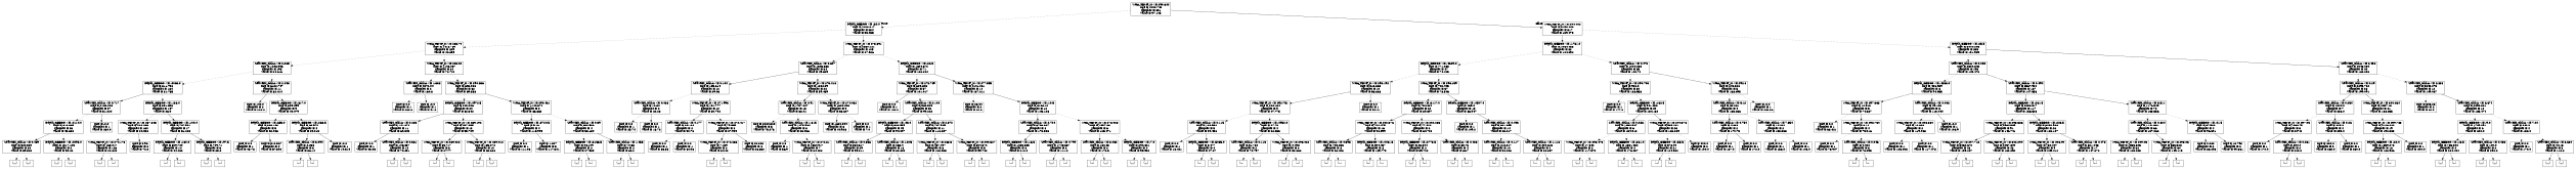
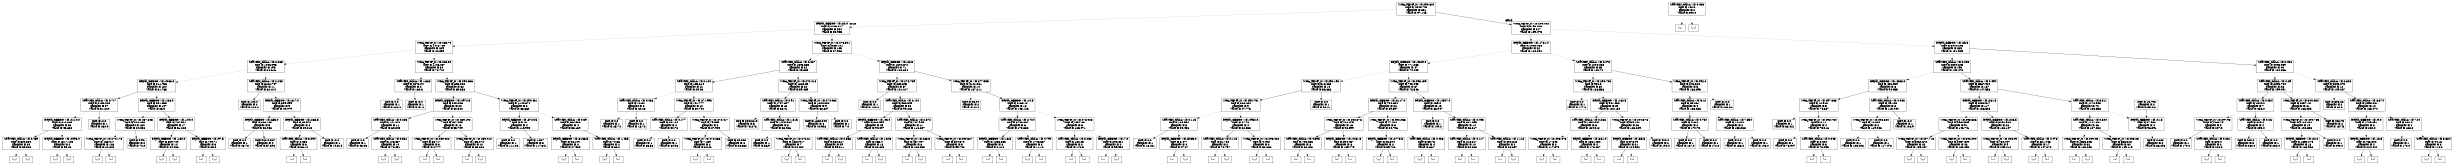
  digraph {
    node [shape=box]
    edge [style=dotted]
    n1 [label="WOA_TEMP_K <= 290.644\nmse = 4448.743\nsamples = 651\nvalue = 97.145"]
    n2 [label="Depth_GEBCO <= -82.0\nmse = 2223.317\nsamples = 334\nvalue = 55.935"]
    n3 [label="WOA_TEMP_K <= 294.442\nmse = 3198.446\nsamples = 317\nvalue = 139.475"]
    n4 [label="WOA_TEMP_K <= 288.79\nmse = 1418.759\nsamples = 229\nvalue = 40.399"]
    n5 [label="WOA_TEMP_K <= 275.891\nmse = 2360.121\nsamples = 105\nvalue = 87.906"]
    n6 [label="Depth_GEBCO <= -1781.0\nmse = 1964.488\nsamples = 82\nvalue = 104.392"]
    n7 [label="Depth_GEBCO <= -25.5\nmse = 3044.206\nsamples = 235\nvalue = 151.939"]
    n8 [label="SeaWIFs_ChlrA <= 2.265\nmse = 1246.996\nsamples = 195\nvalue = 34.616"]
    n9 [label="WOA_TEMP_K <= 288.92\nmse = 1146.087\nsamples = 34\nvalue = 72.744"]
    n10 [label="SeaWIFs_ChlrA <= 0.627\nmse = 1505.688\nsamples = 34\nvalue = 49.339"]
    n11 [label="Depth_GEBCO <= -22.5\nmse = 1604.672\nsamples = 71\nvalue = 108.384"]
    n12 [label="Depth_GEBCO <= -4063.0\nmse = 811.756\nsamples = 184\nvalue = 31.765"]
    n13 [label="SeaWIFs_ChlrA <= 2.443\nmse = 6122.747\nsamples = 11\nvalue = 82.414"]
    n14 [label="SeaWIFs_ChlrA <= 1.338\nmse = 4872.04\nsamples = 2\nvalue = 160.8"]
    n15 [label="WOA_TEMP_K <= 290.336\nmse = 693.088\nsamples = 32\nvalue = 69.358"]
    n16 [label="SeaWIFs_ChlrA <= 0.717\nmse = 2180.023\nsamples = 37\nvalue = 51.224"]
    n17 [label="Depth_GEBCO <= -136.0\nmse = 351.353\nsamples = 147\nvalue = 26.9"]
    n18 [label="mse = 100.0\nsamples = 2\nvalue = 220.0"]
    n19 [label="Depth_GEBCO <= -617.0\nmse = 359.099\nsamples = 9\nvalue = 40.079"]
    n20 [label="Depth_GEBCO <= -4114.0\nmse = 616.665\nsamples = 36\nvalue = 43.632"]
    n21 [label="mse = -0.0\nsamples = 1\nvalue = 260.0"]
    n22 [label="WOA_TEMP_K <= 287.548\nmse = 222.203\nsamples = 130\nvalue = 24.038"]
    n23 [label="Depth_GEBCO <= -100.0\nmse = 787.901\nsamples = 17\nvalue = 51.223"]
    n24 [label="SeaWIFs_ChlrA <= 0.489\nmse = 320.589\nsamples = 34\nvalue = 39.583"]
    n25 [label="Depth_GEBCO <= -4095.0\nmse = 1517.123\nsamples = 2\nvalue = 95.26"]
    n26 [label="(...)"]
    n27 [label="(...)"]
    n28 [label="(...)"]
    n29 [label="(...)"]
    n30 [label="WOA_TEMP_K <= 274.173\nmse = 168.017\nsamples = 128\nvalue = 22.828"]
    n31 [label="mse = 0.96\nsamples = 2\nvalue = 72.2"]
    n32 [label="Depth_GEBCO <= -130.0\nmse = 529.729\nsamples = 14\nvalue = 44.468"]
    n33 [label="Depth_GEBCO <= -97.5\nmse = 709.71\nsamples = 3\nvalue = 85.0"]
    n34 [label="(...)"]
    n35 [label="(...)"]
    n36 [label="(...)"]
    n37 [label="(...)"]
    n38 [label="(...)"]
    n39 [label="(...)"]
    n40 [label="Depth_GEBCO <= -653.0\nmse = 388.108\nsamples = 5\nvalue = 52.988"]
    n41 [label="Depth_GEBCO <= -263.5\nmse = 68.972\nsamples = 4\nvalue = 29.015"]
    n42 [label="mse = 0.0\nsamples = 1\nvalue = 43.78"]
    n43 [label="mse = 518.567\nsamples = 4\nvalue = 57.592"]
    n44 [label="SeaWIFs_ChlrA <= 3.094\nmse = 2.238\nsamples = 3\nvalue = 36.14"]
    n45 [label="mse = -0.0\nsamples = 1\nvalue = 19.514"]
    n46 [label="(...)"]
    n47 [label="(...)"]
    n48 [label="mse = 0.0\nsamples = 1\nvalue = 230.6"]
    n49 [label="mse = -0.0\nsamples = 1\nvalue = 91.0"]
    n50 [label="Depth_GEBCO <= -4972.5\nmse = 340.206\nsamples = 24\nvalue = 62.342"]
    n51 [label="WOA_TEMP_K <= 290.461\nmse = 1142.674\nsamples = 8\nvalue = 86.662"]
    n52 [label="SeaWIFs_ChlrA <= 0.283\nmse = 141.678\nsamples = 11\nvalue = 69.343"]
    n53 [label="WOA_TEMP_K <= 289.192\nmse = 437.855\nsamples = 13\nvalue = 55.709"]
    n54 [label="Depth_GEBCO <= -3724.5\nmse = 9.16\nsamples = 4\nvalue = 115.995"]
    n55 [label="SeaWIFs_ChlrA <= 0.39\nmse = 330.936\nsamples = 4\nvalue = 53.139"]
    n56 [label="mse = 0.0\nsamples = 1\nvalue = 43.03"]
    n57 [label="SeaWIFs_ChlrA <= 0.361\nmse = 106.887\nsamples = 10\nvalue = 70.891"]
    n58 [label="WOA_TEMP_K <= 289.022\nmse = 85.717\nsamples = 3\nvalue = 27.77"]
    n59 [label="WOA_TEMP_K <= 289.912\nmse = 185.272\nsamples = 10\nvalue = 65.688"]
    n60 [label="(...)"]
    n61 [label="(...)"]
    n62 [label="(...)"]
    n63 [label="(...)"]
    n64 [label="(...)"]
    n65 [label="(...)"]
    n66 [label="mse = 0.0\nsamples = 1\nvalue = 111.06"]
    n67 [label="mse = 1.387\nsamples = 3\nvalue = 117.641"]
    n68 [label="Depth_GEBCO <= -3136.5\nmse = 96.109\nsamples = 2\nvalue = 27.985"]
    n69 [label="SeaWIFs_ChlrA <= 1.455\nmse = 70.56\nsamples = 2\nvalue = 63.2"]
    n70 [label="(...)"]
    n71 [label="(...)"]
    n72 [label="(...)"]
    n73 [label="(...)"]
    n74 [label="SeaWIFs_ChlrA <= 0.104\nmse = 135.614\nsamples = 12\nvalue = 29.08"]
    n75 [label="WOA_TEMP_K <= 273.418\nmse = 1882.89\nsamples = 22\nvalue = 59.469"]
    n76 [label="WOA_TEMP_K <= 278.769\nmse = 689.848\nsamples = 57\nvalue = 101.017"]
    n77 [label="WOA_TEMP_K <= 277.555\nmse = 4141.081\nsamples = 14\nvalue = 137.211"]
    n78 [label="SeaWIFs_ChlrA <= 0.088\nmse = 12.32\nsamples = 2\nvalue = 22.23"]
    n79 [label="WOA_TEMP_K <= 271.993\nmse = 151.777\nsamples = 10\nvalue = 30.792"]
    n80 [label="SeaWIFs_ChlrA <= 0.91\nmse = 1737.627\nsamples = 13\nvalue = 68.41"]
    n81 [label="WOA_TEMP_K <= 274.062\nmse = 1600.083\nsamples = 9\nvalue = 38.607"]
    n82 [label="mse = 0.0\nsamples = 1\nvalue = 25.74"]
    n83 [label="mse = 0.0\nsamples = 1\nvalue = 18.72"]
    n84 [label="SeaWIFs_ChlrA <= 0.177\nmse = 201.64\nsamples = 2\nvalue = 50.76"]
    n85 [label="WOA_TEMP_K <= 272.417\nmse = 79.555\nsamples = 8\nvalue = 27.939"]
    n86 [label="mse = 0.0\nsamples = 1\nvalue = 36.56"]
    n87 [label="mse = 0.0\nsamples = 1\nvalue = 64.96"]
    n88 [label="WOA_TEMP_K <= 272.266\nmse = 7.159\nsamples = 2\nvalue = 34.28"]
    n89 [label="mse = 83.803\nsamples = 6\nvalue = 26.882"]
    n90 [label="(...)"]
    n91 [label="(...)"]
-   n92 [label="mse = 2064.323\nsamples = 5\nvalue = 75.276"]
+   n92 [label="mse = 2064.313\nsamples = 5\nvalue = 75.276"]
    n93 [label="SeaWIFs_ChlrA <= 1.815\nmse = 1475.984\nsamples = 8\nvalue = 63.966"]
    n94 [label="mse = 1680.344\nsamples = 8\nvalue = 44.928"]
    n95 [label="mse = 0.0\nsamples = 1\nvalue = 7.0"]
    n96 [label="mse = 0.0\nsamples = 1\nvalue = 56.9"]
    n97 [label="WOA_TEMP_K <= 272.81\nmse = 1564.917\nsamples = 7\nvalue = 64.408"]
    n98 [label="(...)"]
    n99 [label="(...)"]
    n100 [label="mse = 0.0\nsamples = 1\nvalue = 180.0"]
    n101 [label="SeaWIFs_ChlrA <= 2.104\nmse = 560.525\nsamples = 56\nvalue = 99.222"]
    n102 [label="mse = 23.04\nsamples = 2\nvalue = 22.6"]
    n103 [label="Depth_GEBCO <= -10.5\nmse = 3163.12\nsamples = 12\nvalue = 148.126"]
    n104 [label="Depth_GEBCO <= -43.0\nmse = 383.959\nsamples = 45\nvalue = 94.097"]
    n105 [label="SeaWIFs_ChlrA <= 2.872\nmse = 767.949\nsamples = 11\nvalue = 116.647"]
    n106 [label="SeaWIFs_ChlrA <= 0.856\nmse = 364.617\nsamples = 29\nvalue = 99.011"]
    n107 [label="SeaWIFs_ChlrA <= 1.343\nmse = 268.4\nsamples = 16\nvalue = 83.825"]
    n108 [label="WOA_TEMP_K <= 288.3\nmse = 457.497\nsamples = 6\nvalue = 133.585"]
    n109 [label="WOA_TEMP_K <= 290.527\nmse = 504.572\nsamples = 5\nvalue = 99.708"]
    n110 [label="(...)"]
    n111 [label="(...)"]
    n112 [label="(...)"]
    n113 [label="(...)"]
    n114 [label="(...)"]
    n115 [label="(...)"]
    n116 [label="(...)"]
    n117 [label="(...)"]
    n118 [label="SeaWIFs_ChlrA <= 2.724\nmse = 3706.667\nsamples = 6\nvalue = 178.333"]
    n119 [label="WOA_TEMP_K <= 278.928\nmse = 1557.83\nsamples = 6\nvalue = 125.471"]
    n120 [label="Depth_GEBCO <= -16.5\nmse = 1285.333\nsamples = 3\nvalue = 212.0"]
    n121 [label="SeaWIFs_ChlrA <= 4.799\nmse = 1748.667\nsamples = 3\nvalue = 111.0"]
    n122 [label="SeaWIFs_ChlrA <= 8.462\nmse = 182.25\nsamples = 2\nvalue = 176.5"]
    n123 [label="Depth_GEBCO <= -7.0\nmse = 292.621\nsamples = 4\nvalue = 99.956"]
    n124 [label="(...)"]
    n125 [label="(...)"]
    n126 [label="(...)"]
    n127 [label="(...)"]
    n128 [label="(...)"]
    n129 [label="(...)"]
    n130 [label="(...)"]
    n131 [label="(...)"]
    n132 [label="Depth_GEBCO <= -4669.0\nmse = 771.288\nsamples = 47\nvalue = 74.445"]
    n133 [label="SeaWIFs_ChlrA <= 4.478\nmse = 1004.288\nsamples = 35\nvalue = 140.72"]
    n134 [label="SeaWIFs_ChlrA <= 0.053\nmse = 2590.843\nsamples = 195\nvalue = 145.478"]
    n135 [label="SeaWIFs_ChlrA <= 2.436\nmse = 4045.039\nsamples = 40\nvalue = 180.056"]
    n136 [label="WOA_TEMP_K <= 293.192\nmse = 513.863\nsamples = 10\nvalue = 56.868"]
    n137 [label="WOA_TEMP_K <= 293.159\nmse = 742.445\nsamples = 37\nvalue = 78.546"]
    n138 [label="WOA_TEMP_K <= 290.703\nmse = 986.3\nsamples = 30\nvalue = 136.558"]
    n139 [label="WOA_TEMP_K <= 292.6\nmse = 248.326\nsamples = 5\nvalue = 168.295"]
    n140 [label="WOA_TEMP_K <= 292.751\nmse = 268.134\nsamples = 9\nvalue = 47.775"]
    n141 [label="mse = 0.0\nsamples = 1\nvalue = 90.21"]
    n142 [label="Depth_GEBCO <= -3117.0\nmse = 754.634\nsamples = 22\nvalue = 89.397"]
    n143 [label="Depth_GEBCO <= -4507.0\nmse = 469.0\nsamples = 15\nvalue = 66.947"]
    n144 [label="SeaWIFs_ChlrA <= 0.115\nmse = 180.902\nsamples = 5\nvalue = 39.456"]
    n145 [label="Depth_GEBCO <= -4952.0\nmse = 87.76\nsamples = 4\nvalue = 62.333"]
    n146 [label="mse = 0.0\nsamples = 1\nvalue = 18.421"]
    n147 [label="Depth_GEBCO <= -5085.0\nmse = 5.477\nsamples = 4\nvalue = 47.87"]
    n148 [label="SeaWIFs_ChlrA <= 0.113\nmse = 31.732\nsamples = 2\nvalue = 70.797"]
    n149 [label="WOA_TEMP_K <= 293.022\nmse = 0.498\nsamples = 2\nvalue = 53.868"]
    n150 [label="(...)"]
    n151 [label="(...)"]
    n152 [label="(...)"]
    n153 [label="(...)"]
    n154 [label="(...)"]
    n155 [label="(...)"]
    n156 [label="WOA_TEMP_K <= 292.376\nmse = 722.479\nsamples = 16\nvalue = 96.599"]
    n157 [label="WOA_TEMP_K <= 292.236\nmse = 77.422\nsamples = 6\nvalue = 64.706"]
    n158 [label="mse = 0.0\nsamples = 1\nvalue = 109.2"]
    n159 [label="SeaWIFs_ChlrA <= 0.443\nmse = 361.699\nsamples = 14\nvalue = 63.817"]
    n160 [label="SeaWIFs_ChlrA <= 0.595\nmse = 703.286\nsamples = 8\nvalue = 83.423"]
    n161 [label="Depth_GEBCO <= -4481.5\nmse = 394.457\nsamples = 8\nvalue = 109.775"]
    n162 [label="Depth_GEBCO <= -2773.5\nmse = 26.804\nsamples = 2\nvalue = 59.723"]
    n163 [label="SeaWIFs_ChlrA <= 0.428\nmse = 83.76\nsamples = 4\nvalue = 66.7"]
    n164 [label="(...)"]
    n165 [label="(...)"]
    n166 [label="(...)"]
    n167 [label="(...)"]
    n168 [label="(...)"]
    n169 [label="(...)"]
    n170 [label="(...)"]
    n171 [label="(...)"]
    n172 [label="SeaWIFs_ChlrA <= 0.117\nmse = 218.817\nsamples = 10\nvalue = 58.028"]
    n173 [label="SeaWIFs_ChlrA <= 1.118\nmse = 400.615\nsamples = 4\nvalue = 80.357"]
    n174 [label="(...)"]
    n175 [label="(...)"]
    n176 [label="(...)"]
    n177 [label="(...)"]
    n178 [label="mse = 0.0\nsamples = 1\nvalue = 177.0"]
    n179 [label="Depth_GEBCO <= -162.5\nmse = 941.456\nsamples = 29\nvalue = 134.132"]
    n180 [label="SeaWIFs_ChlrA <= 5.12\nmse = 83.061\nsamples = 4\nvalue = 163.286"]
    n181 [label="mse = -0.0\nsamples = 1\nvalue = 203.36"]
    n182 [label="SeaWIFs_ChlrA <= 0.286\nmse = 1650.587\nsamples = 6\nvalue = 154.918"]
    n183 [label="WOA_TEMP_K <= 294.376\nmse = 585.201\nsamples = 23\nvalue = 128.269"]
    n184 [label="WOA_TEMP_K <= 293.473\nmse = 17.642\nsamples = 2\nvalue = 117.575"]
    n185 [label="Depth_GEBCO <= -361.0\nmse = 1331.482\nsamples = 4\nvalue = 176.257"]
    n186 [label="Depth_GEBCO <= -55.5\nmse = 378.09\nsamples = 21\nvalue = 124.932"]
    n187 [label="mse = 400.0\nsamples = 2\nvalue = 190.0"]
    n188 [label="(...)"]
    n189 [label="(...)"]
    n190 [label="(...)"]
    n191 [label="(...)"]
    n192 [label="(...)"]
    n193 [label="(...)"]
    n194 [label="SeaWIFs_ChlrA <= 4.754\nmse = 4.688\nsamples = 2\nvalue = 170.75"]
    n195 [label="SeaWIFs_ChlrA <= 7.854\nmse = 14.222\nsamples = 2\nvalue = 153.333"]
    n196 [label="mse = 0.0\nsamples = 1\nvalue = 167.0"]
    n197 [label="mse = 0.0\nsamples = 1\nvalue = 172.0"]
    n198 [label="mse = 0.0\nsamples = 1\nvalue = 156.0"]
    n199 [label="mse = 0.0\nsamples = 1\nvalue = 148.0"]
    n200 [label="Depth_GEBCO <= -4838.0\nmse = 406.939\nsamples = 8\nvalue = 94.055"]
    n201 [label="SeaWIFs_ChlrA <= 0.494\nmse = 2567.924\nsamples = 187\nvalue = 147.556"]
    n202 [label="SeaWIFs_ChlrA <= 0.29\nmse = 2295.764\nsamples = 28\nvalue = 199.091"]
    n203 [label="SeaWIFs_ChlrA <= 2.836\nmse = 5343.073\nsamples = 12\nvalue = 149.037"]
    n204 [label="WOA_TEMP_K <= 297.338\nmse = 12.918\nsamples = 5\nvalue = 74.667"]
    n205 [label="SeaWIFs_ChlrA <= 0.048\nmse = 49.123\nsamples = 3\nvalue = 113.444"]
    n206 [label="Depth_GEBCO <= -261.5\nmse = 3253.517\nsamples = 117\nvalue = 156.528"]
    n207 [label="SeaWIFs_ChlrA <= 3.511\nmse = 1176.545\nsamples = 70\nvalue = 133.556"]
    n208 [label="mse = 0.0\nsamples = 1\nvalue = 68.421"]
    n209 [label="WOA_TEMP_K <= 298.734\nmse = 6.14\nsamples = 4\nvalue = 75.916"]
    n210 [label="WOA_TEMP_K <= 298.584\nmse = 12.602\nsamples = 2\nvalue = 119.988"]
    n211 [label="mse = -0.0\nsamples = 1\nvalue = 106.9"]
    n212 [label="mse = 0.0\nsamples = 1\nvalue = 78.947"]
    n213 [label="SeaWIFs_ChlrA <= 0.046\nmse = 0.022\nsamples = 3\nvalue = 73.895"]
    n214 [label="(...)"]
    n215 [label="(...)"]
    n216 [label="mse = 0.0\nsamples = 1\nvalue = 125.008"]
    n217 [label="mse = 0.0\nsamples = 1\nvalue = 117.478"]
    n218 [label="WOA_TEMP_K <= 298.586\nmse = 2934.589\nsamples = 91\nvalue = 146.741"]
    n219 [label="Depth_GEBCO <= -226.5\nmse = 3052.966\nsamples = 26\nvalue = 186.107"]
    n220 [label="SeaWIFs_ChlrA <= 0.824\nmse = 1141.361\nsamples = 66\nvalue = 137.062"]
    n221 [label="Depth_GEBCO <= -41.5\nmse = 37.988\nsamples = 4\nvalue = 96.391"]
    n222 [label="WOA_TEMP_K <= 297.718\nmse = 3062.672\nsamples = 48\nvalue = 159.237"]
    n223 [label="WOA_TEMP_K <= 302.299\nmse = 2437.809\nsamples = 43\nvalue = 133.092"]
    n224 [label="WOA_TEMP_K <= 296.99\nmse = 782.007\nsamples = 9\nvalue = 249.412"]
    n225 [label="SeaWIFs_ChlrA <= 0.473\nmse = 521.446\nsamples = 17\nvalue = 147.673"]
    n226 [label="(...)"]
    n227 [label="(...)"]
    n228 [label="(...)"]
    n229 [label="(...)"]
    n230 [label="(...)"]
    n231 [label="(...)"]
    n232 [label="(...)"]
    n233 [label="(...)"]
    n234 [label="WOA_TEMP_K <= 299.43\nmse = 1355.646\nsamples = 32\nvalue = 125.005"]
    n235 [label="WOA_TEMP_K <= 298.05\nmse = 636.328\nsamples = 34\nvalue = 149.119"]
    n236 [label="mse = 0.688\nsamples = 2\nvalue = 88.293"]
    n237 [label="mse = 13.798\nsamples = 2\nvalue = 99.861"]
    n238 [label="(...)"]
    n239 [label="(...)"]
    n240 [label="(...)"]
    n241 [label="(...)"]
    n242 [label="SeaWIFs_ChlrA <= 0.254\nmse = 1344.0\nsamples = 7\nvalue = 236.0"]
    n243 [label="WOA_TEMP_K <= 300.264\nmse = 2057.18\nsamples = 21\nvalue = 188.235"]
    n244 [label="mse = 506.25\nsamples = 2\nvalue = 62.5"]
    n245 [label="SeaWIFs_ChlrA <= 6.674\nmse = 2898.881\nsamples = 10\nvalue = 185.474"]
    n246 [label="WOA_TEMP_K <= 297.93\nmse = 1068.75\nsamples = 3\nvalue = 207.5"]
    n247 [label="SeaWIFs_ChlrA <= 0.26\nmse = 625.0\nsamples = 4\nvalue = 255.0"]
    n248 [label="WOA_TEMP_K <= 299.783\nmse = 2126.222\nsamples = 19\nvalue = 192.333"]
+   n249 [label="mse = 468.75\nsamples = 2\nvalue = 157.5"]
    n250 [label="mse = 0.0\nsamples = 1\nvalue = 170.0"]
    n251 [label="SeaWIFs_ChlrA <= 0.231\nmse = 800.0\nsamples = 2\nvalue = 220.0"]
    n252 [label="mse = 600.0\nsamples = 3\nvalue = 260.0"]
    n253 [label="mse = 0.0\nsamples = 1\nvalue = 230.0"]
    n254 [label="(...)"]
    n255 [label="(...)"]
    n256 [label="Depth_GEBCO <= -22.0\nmse = 1859.275\nsamples = 18\nvalue = 188.966"]
    n257 [label="mse = 0.0\nsamples = 1\nvalue = 290.0"]
    n258 [label="(...)"]
    n259 [label="(...)"]
    n260 [label="Depth_GEBCO <= -9.0\nmse = 1709.091\nsamples = 6\nvalue = 220.0"]
    n261 [label="SeaWIFs_ChlrA <= 7.24\nmse = 642.0\nsamples = 4\nvalue = 138.0"]
    n262 [label="Depth_GEBCO <= -13.5\nmse = 735.802\nsamples = 4\nvalue = 204.444"]
    n263 [label="SeaWIFs_ChlrA <= 4.433\nmse = 100.0\nsamples = 2\nvalue = 290.0"]
    n264 [label="mse = 0.0\nsamples = 1\nvalue = 170.0"]
    n265 [label="SeaWIFs_ChlrA <= 8.684\nmse = 44.16\nsamples = 3\nvalue = 118.8"]
    n266 [label="(...)"]
    n267 [label="(...)"]
    n268 [label="(...)"]
    n269 [label="(...)"]
    n270 [label="(...)"]
    n271 [label="(...)"]
    n1 -> n2 [headlabel=True labelangle=45 labeldistance=2.5]
    n1 -> n3 [headlabel=False labelangle=-45 labeldistance=2.5 style=solid]
    n2 -> n4
    n2 -> n5 [style=solid]
    n3 -> n6 [style=solid]
    n3 -> n7
    n4 -> n8
    n4 -> n9
    n5 -> n10
    n5 -> n11
    n6 -> n132
    n6 -> n133
    n7 -> n134
    n7 -> n135 [style=solid]
    n8 -> n12
    n8 -> n13
    n9 -> n14
    n9 -> n15
    n10 -> n74 [style=solid]
    n10 -> n75
    n11 -> n76
    n11 -> n77 [style=solid]
    n12 -> n16 [style=solid]
    n12 -> n17
    n13 -> n18 [style=solid]
    n13 -> n19
    n14 -> n48
    n14 -> n49 [style=solid]
    n15 -> n50
    n15 -> n51 [style=solid]
    n16 -> n20
    n16 -> n21 [style=solid]
    n17 -> n22
    n17 -> n23 [style=solid]
    n19 -> n40
    n19 -> n41
    n20 -> n24 [style=solid]
    n20 -> n25
    n22 -> n30
    n22 -> n31 [style=solid]
    n23 -> n32 [style=solid]
    n23 -> n33 [style=solid]
    n24 -> n26
    n24 -> n27
    n25 -> n28
    n25 -> n29
    n30 -> n34 [style=solid]
    n30 -> n35
    n32 -> n36 [style=solid]
    n32 -> n37
    n33 -> n38
    n33 -> n39
    n40 -> n42 [style=solid]
    n40 -> n43 [style=solid]
    n41 -> n44 [style=solid]
    n41 -> n45 [style=solid]
    n44 -> n46
    n44 -> n47 [style=solid]
    n50 -> n52 [style=solid]
    n50 -> n53
    n51 -> n54 [style=solid]
    n51 -> n55
    n52 -> n56 [style=solid]
    n52 -> n57
    n53 -> n58 [style=solid]
    n53 -> n59 [style=solid]
    n54 -> n66
    n54 -> n67 [style=solid]
    n55 -> n68
    n55 -> n69 [style=solid]
    n57 -> n60
    n57 -> n61
    n58 -> n62 [style=solid]
    n58 -> n63 [style=solid]
    n59 -> n64 [style=solid]
    n59 -> n65
    n68 -> n70
    n68 -> n71 [style=solid]
    n69 -> n72
    n69 -> n73 [style=solid]
    n74 -> n78
    n74 -> n79
    n75 -> n80 [style=solid]
    n75 -> n81
    n76 -> n100 [style=solid]
    n76 -> n101
    n77 -> n102
    n77 -> n103 [style=solid]
    n78 -> n82
    n78 -> n83 [style=solid]
    n79 -> n84 [style=solid]
    n79 -> n85
    n80 -> n92
    n80 -> n93
    n81 -> n94 [style=solid]
    n81 -> n95
    n84 -> n86
    n84 -> n87
    n85 -> n88 [style=solid]
    n85 -> n89 [style=solid]
    n88 -> n90
    n88 -> n91
    n93 -> n96
    n93 -> n97
    n97 -> n98 [style=solid]
    n97 -> n99 [style=solid]
    n101 -> n104 [style=solid]
    n101 -> n105 [style=solid]
    n103 -> n118 [style=solid]
    n103 -> n119
    n104 -> n106 [style=solid]
    n104 -> n107
    n105 -> n108 [style=solid]
    n105 -> n109 [style=solid]
    n106 -> n110 [style=solid]
    n106 -> n111
    n107 -> n112 [style=solid]
    n107 -> n113 [style=solid]
    n108 -> n114 [style=solid]
    n108 -> n115 [style=solid]
    n109 -> n116
    n109 -> n117
    n118 -> n120 [style=solid]
    n118 -> n121
    n119 -> n122 [style=solid]
    n119 -> n123
    n120 -> n124
    n120 -> n125 [style=solid]
    n121 -> n126 [style=solid]
    n121 -> n127
    n122 -> n128 [style=solid]
    n122 -> n129 [style=solid]
    n123 -> n130
    n123 -> n131
    n132 -> n136
    n132 -> n137
    n133 -> n138
    n133 -> n139 [style=solid]
    n134 -> n200
    n134 -> n201 [style=solid]
    n135 -> n202
    n135 -> n203
    n136 -> n140 [style=solid]
    n136 -> n141 [style=solid]
    n137 -> n142
    n137 -> n143 [style=solid]
    n138 -> n178
    n138 -> n179
    n139 -> n180
    n139 -> n181
    n140 -> n144
    n140 -> n145
    n142 -> n156 [style=solid]
    n142 -> n157
    n143 -> n158
    n143 -> n159 [style=solid]
    n144 -> n146 [style=solid]
    n144 -> n147 [style=solid]
    n145 -> n148 [style=solid]
    n145 -> n149 [style=solid]
    n147 -> n150 [style=solid]
    n147 -> n151
    n148 -> n152
    n148 -> n153
    n149 -> n154 [style=solid]
    n149 -> n155
    n156 -> n160 [style=solid]
    n156 -> n161 [style=solid]
    n157 -> n162 [style=solid]
    n157 -> n163
    n159 -> n172
    n159 -> n173 [style=solid]
    n160 -> n164 [style=solid]
    n160 -> n165
    n161 -> n166
    n161 -> n167
    n162 -> n168 [style=solid]
    n162 -> n169 [style=solid]
    n163 -> n170
    n163 -> n171
    n172 -> n174
    n172 -> n175
    n173 -> n176 [style=solid]
    n173 -> n177 [style=solid]
    n179 -> n182 [style=solid]
    n179 -> n183 [style=solid]
    n180 -> n194 [style=solid]
    n180 -> n195
    n182 -> n184
    n182 -> n185
    n183 -> n186
    n183 -> n187
    n184 -> n188
    n184 -> n189
    n185 -> n190
    n185 -> n191
    n186 -> n192 [style=solid]
    n186 -> n193
    n194 -> n196 [style=solid]
    n194 -> n197 [style=solid]
    n195 -> n198
    n195 -> n199
    n200 -> n204 [style=solid]
    n200 -> n205
    n201 -> n206 [style=solid]
    n201 -> n207 [style=solid]
    n202 -> n242 [style=solid]
    n202 -> n243 [style=solid]
    n203 -> n244
    n203 -> n245 [style=solid]
    n204 -> n208
    n204 -> n209 [style=solid]
    n205 -> n210
    n205 -> n211 [style=solid]
    n206 -> n218
    n206 -> n219 [style=solid]
    n207 -> n220
    n207 -> n221
    n209 -> n212
    n209 -> n213
    n210 -> n216
    n210 -> n217
    n213 -> n214
    n213 -> n215 [style=solid]
    n218 -> n222 [style=solid]
    n218 -> n223
    n219 -> n224 [style=solid]
    n219 -> n225 [style=solid]
    n220 -> n234
    n220 -> n235 [style=solid]
    n221 -> n236
-   n221 -> n237 [style=solid]
+   n237 -> n221 [style=solid]
    n222 -> n226 [style=solid]
    n222 -> n227
    n223 -> n228 [style=solid]
    n223 -> n229
    n224 -> n230 [style=solid]
    n224 -> n231 [style=solid]
    n225 -> n232
    n225 -> n233
    n234 -> n238
    n234 -> n239
    n235 -> n240 [style=solid]
    n235 -> n241
    n242 -> n246
    n242 -> n247 [style=solid]
    n243 -> n248
+   n243 -> n249 [style=solid]
    n245 -> n260
    n245 -> n261
    n246 -> n250 [style=solid]
    n246 -> n251
    n247 -> n252
    n247 -> n253 [style=solid]
    n248 -> n256 [style=solid]
    n248 -> n257 [style=solid]
    n251 -> n254 [style=solid]
    n251 -> n255
    n256 -> n258 [style=solid]
    n256 -> n259
    n260 -> n262
-   n260 -> n263
    n261 -> n264
    n261 -> n265
    n262 -> n266 [style=solid]
    n262 -> n267 [style=solid]
    n263 -> n268
    n263 -> n269
    n265 -> n270 [style=solid]
    n265 -> n271 [style=solid]
  }
